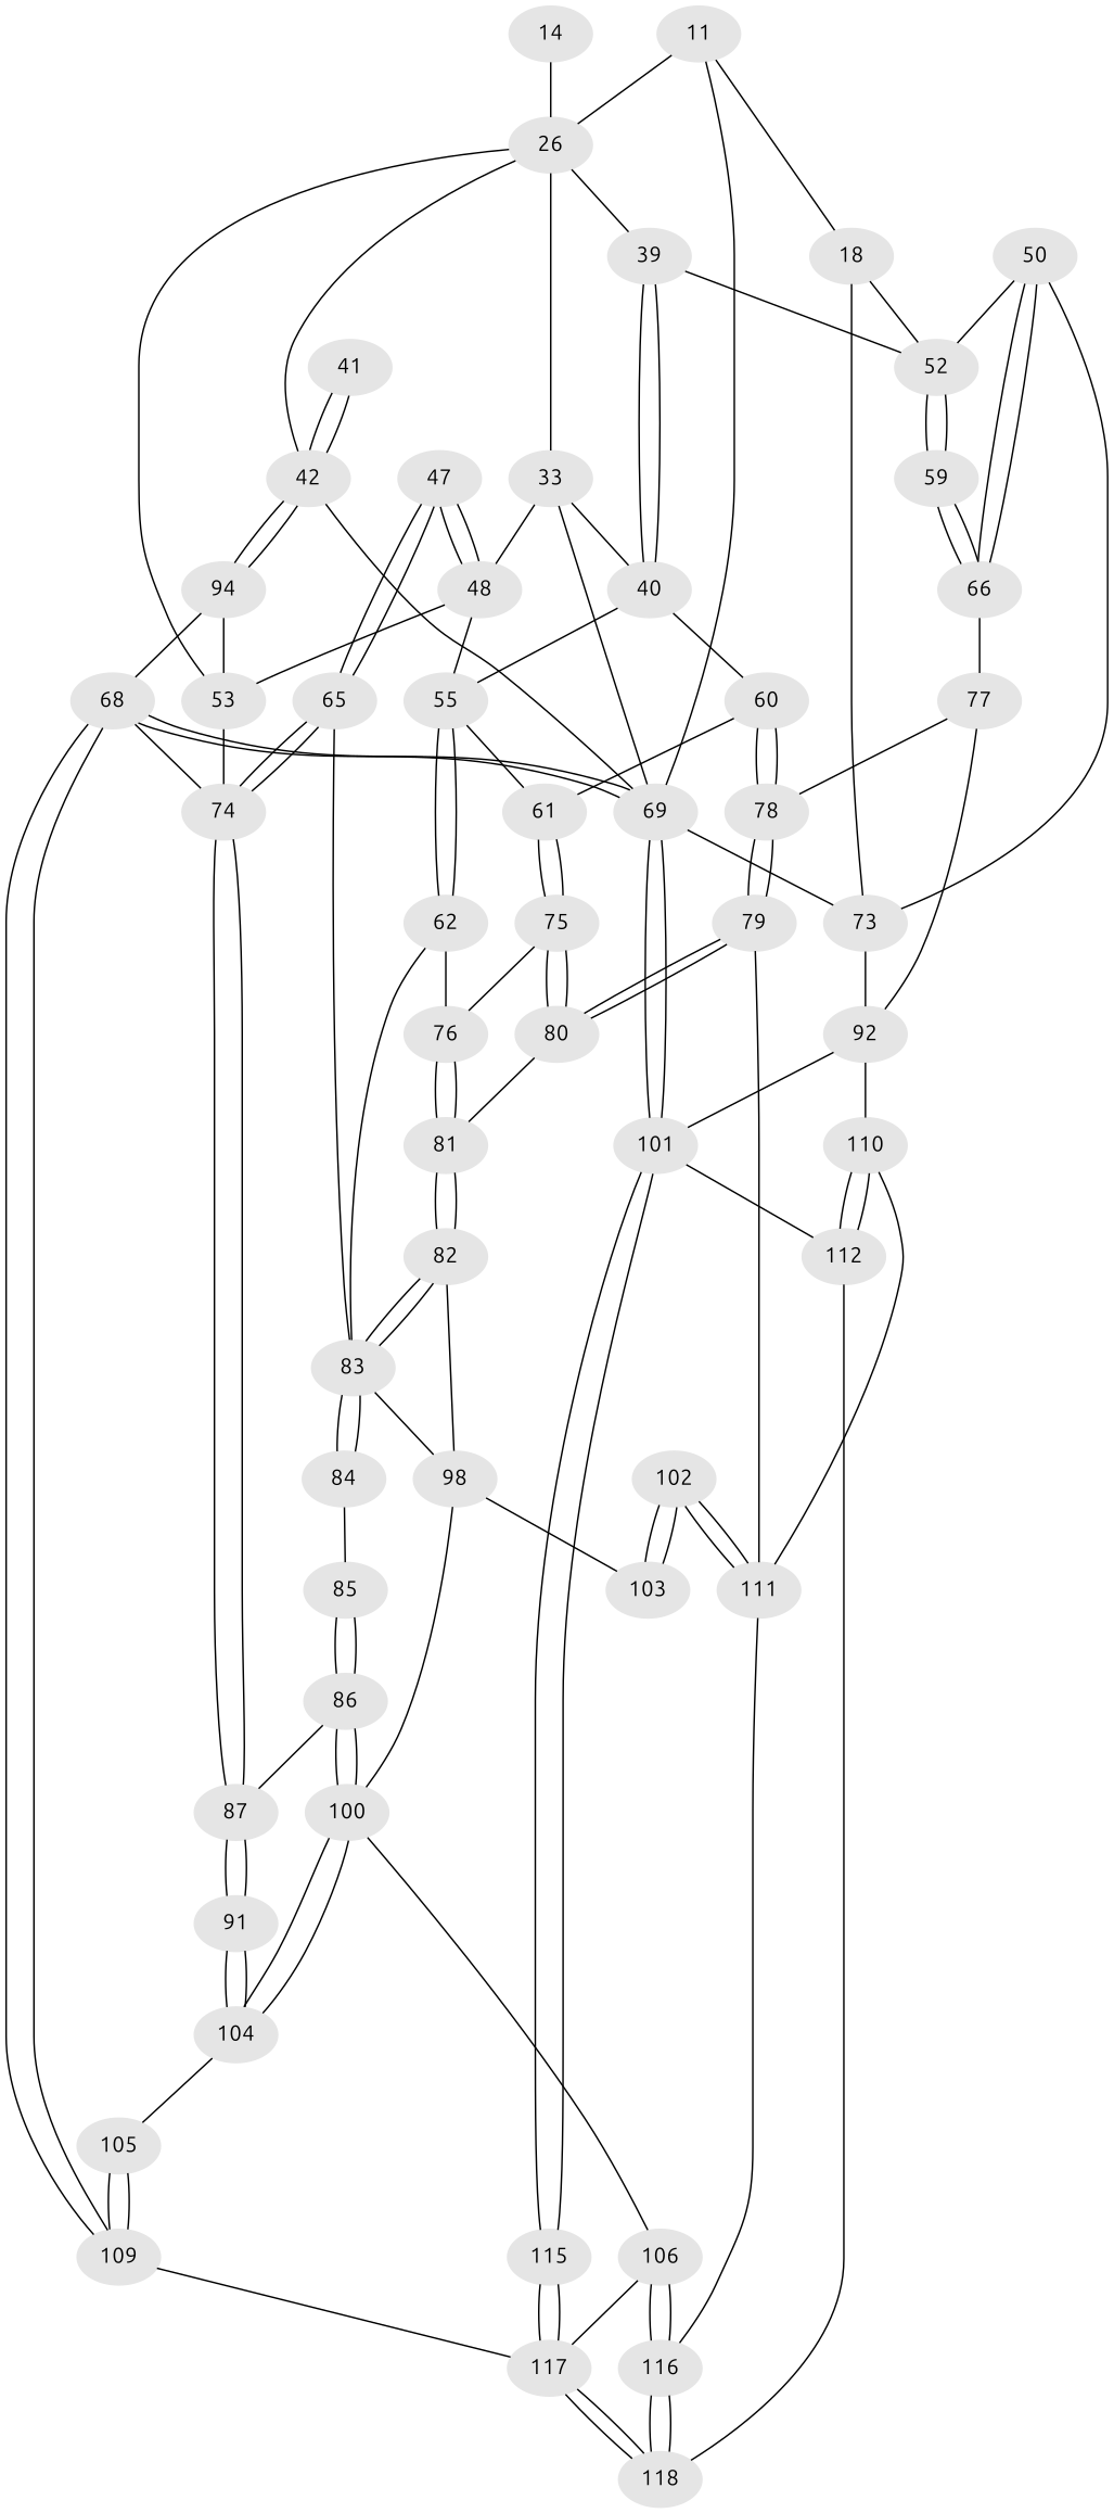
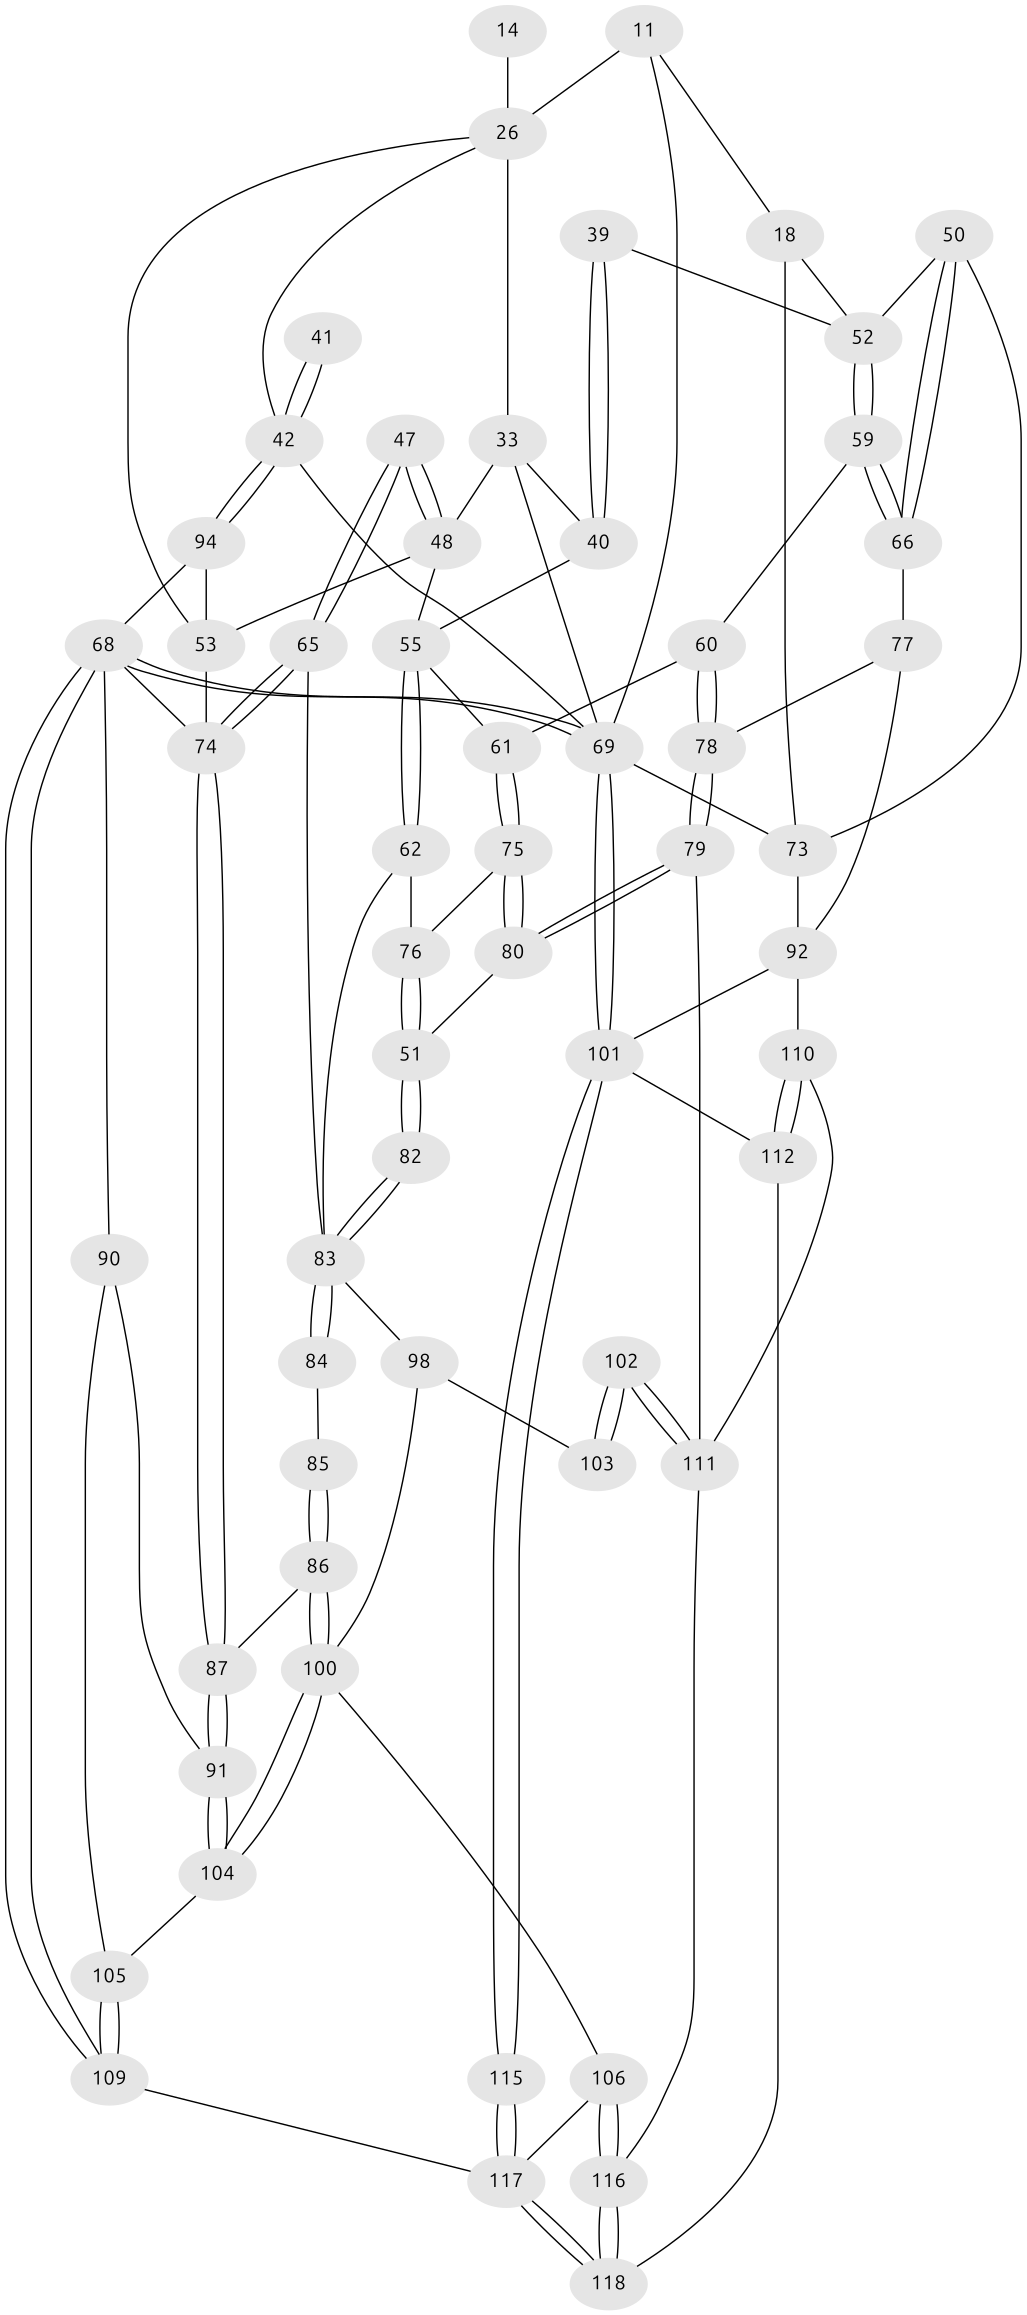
  graph {
    fontname=Ubuntu
    node [color=gray90 fontname=Ubuntu style=filled]
    edge [fontname=Ubuntu]
    11 [super="+2+9"]
    18 [super="+17"]
    26 [super="+24+13+23"]
    69 [super="+31+4"]
    52 [super="+51"]
    73 [super="+49+32+16"]
    39 [super="+25"]
    33
    42 [super="+27+28+30"]
    53 [super="+43+36"]
    101 [super="+70"]
    40 [super="+37+38"]
    14
    59
    92 [super="+72+88"]
    48 [super="+46"]
    n17 [label=94]
    74 [super="+56"]
    55 [super="+45+54"]
    61
    62
    41
    68 [super="+67+58+57"]
+   90 [super="+89"]
    109
    47
    65
    83 [super="+63+64"]
    50
    66
    77
    60
    87
    75
    76
    78
    79
    80
-   81
+   81 [label=51]
    98 [super="+97+96"]
    84
    91
    105
    117 [super="+107+108"]
    112
    115
    110 [super="+93"]
    82
    111 [super="+94+95"]
    116 [super="+114"]
    100 [super="+99"]
    103
    85
    86
    104
    106
    118 [super="+113"]
    102
    11 -- 18
    11 -- 26 [weight=2]
    11 -- 69
    18 -- 52
    18 -- 73 [weight=2]
-   26 -- 39
    26 -- 33
    26 -- 42 [weight=2]
    26 -- 53
    69 -- 73
    69 -- 101 [weight=3]
    69 -- 101
    52 -- 59
    52 -- 59
    73 -- 92 [weight=2]
    39 -- 52 [weight=2]
    39 -- 40 [weight=2]
    39 -- 40
    33 -- 69
    33 -- 40
    33 -- 48
    42 -- 69
    42 -- n17
    42 -- n17
    53 -- 74
    101 -- 112
    101 -- 115
    101 -- 115
    40 -- 55 [weight=2]
    14 -- 26 [weight=3]
    59 -- 66
    59 -- 66
-   40 -- 60
+   59 -- 60
    92 -- 101
    92 -- 110 [weight=2]
    48 -- 53 [weight=2]
    48 -- 55
    n17 -- 53
    n17 -- 68
    74 -- 87
    74 -- 87
    55 -- 61
    55 -- 62
    55 -- 62
    61 -- 75
    61 -- 75
    62 -- 83
    62 -- 76
    41 -- 42 [weight=3]
    41 -- 42
    68 -- 69
    68 -- 69
    68 -- 74
+   68 -- 90 [weight=2]
    68 -- 109
    68 -- 109
+   90 -- 91
+   90 -- 105
    109 -- 117
    47 -- 48 [weight=2]
    47 -- 48
    47 -- 65
    47 -- 65
    65 -- 74
    65 -- 74
    65 -- 83
    83 -- 98
    83 -- 84 [weight=2]
    83 -- 84
    50 -- 52
    50 -- 73
    50 -- 66
    50 -- 66
    66 -- 77
    77 -- 92
    77 -- 78
    60 -- 61
    60 -- 78
    60 -- 78
    87 -- 91
    87 -- 91
    75 -- 76
    75 -- 80
    75 -- 80
    76 -- 81
    76 -- 81
    78 -- 79
    78 -- 79
    79 -- 80
    79 -- 80
    79 -- 111
    80 -- 81
    81 -- 82
    81 -- 82
    98 -- 100
    98 -- 103 [weight=2]
    84 -- 85
    91 -- 104
    91 -- 104
    105 -- 109
    105 -- 109
    117 -- 118
    117 -- 118
    112 -- 118
    115 -- 117 [weight=2]
    115 -- 117
    110 -- 112
    110 -- 112
    110 -- 111
    82 -- 83
    82 -- 83
-   82 -- 98
    111 -- 116
    116 -- 118 [weight=2]
    116 -- 118
    100 -- 104
    100 -- 104
    100 -- 106
    85 -- 86
    85 -- 86
    86 -- 87
    86 -- 100
    86 -- 100
    104 -- 105
    106 -- 117
    106 -- 116
    106 -- 116
    102 -- 111 [weight=2]
    102 -- 111
    102 -- 103
    102 -- 103
  }
